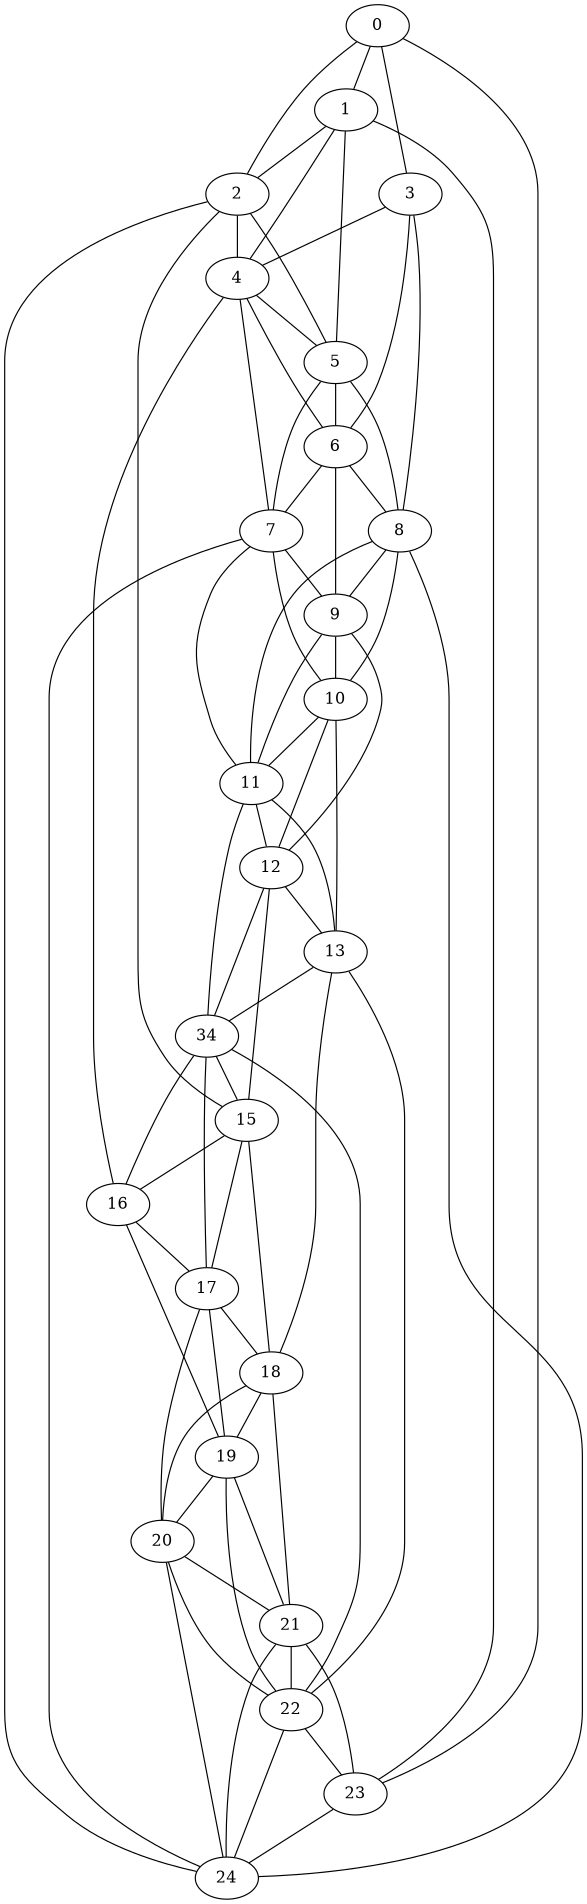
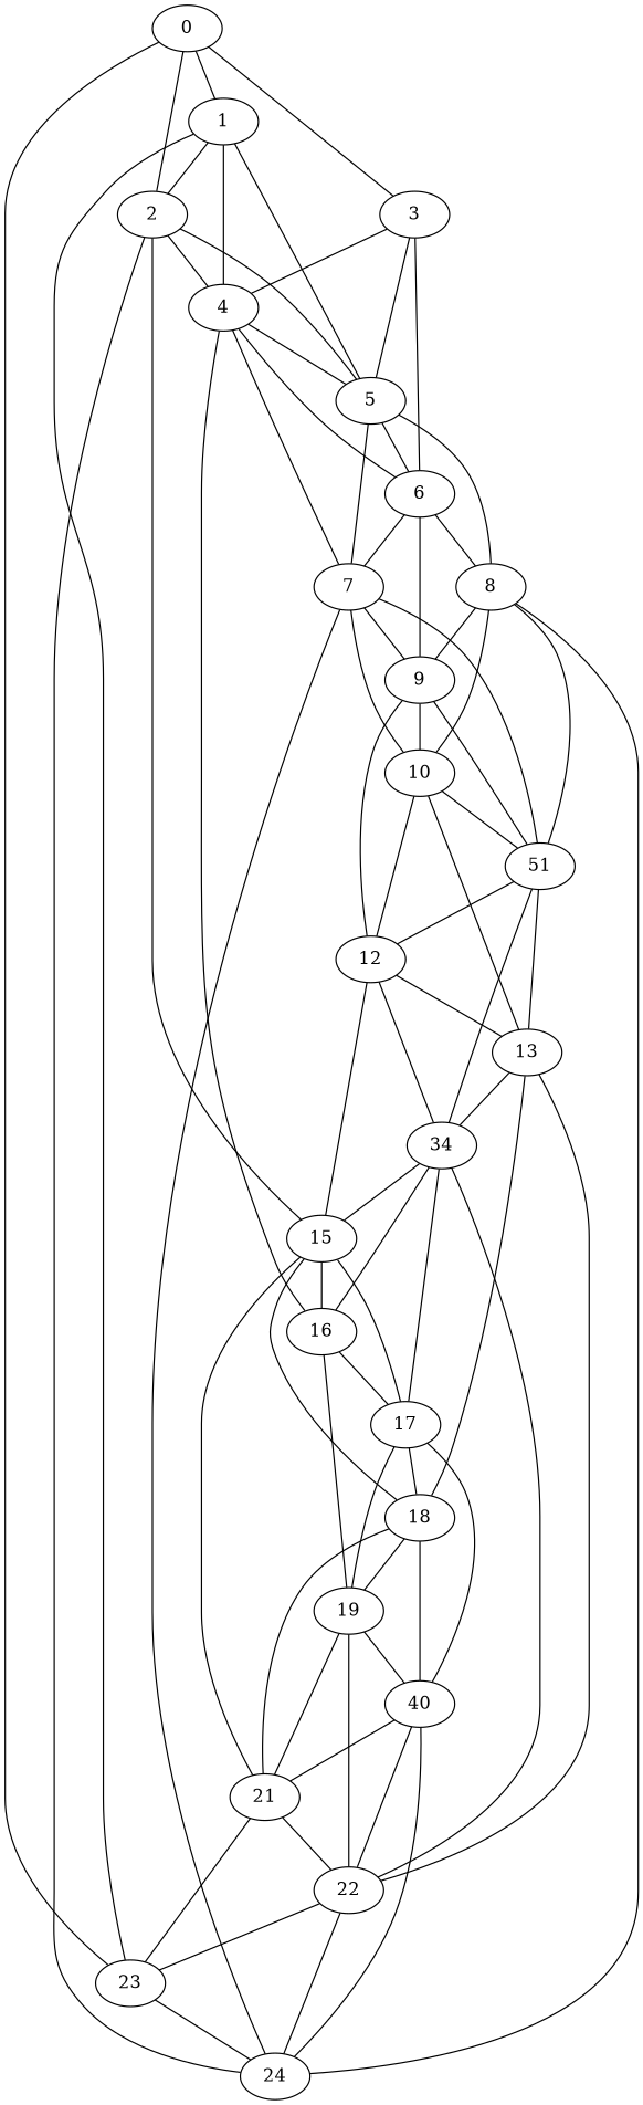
  strict graph {
    fontname="DejaVu Serif"
    node [fontname="DejaVu Serif"]
    edge [fontname="DejaVu Serif" is_available=True prob=1.0]
    0
    1
    2
    3
    23
    4
    5
    15
    24
    6
    7
    16
    8
    17
    18
    9
    10
-   11
+   11 [label=51]
    19
    12
    13
    n22 [label=34]
    22
-   20
+   20 [label=40]
    21
    0 -- 1
    0 -- 2 [prob=0.361111540057]
    0 -- 3
    0 -- 23 [prob=0.533041178259]
    1 -- 2 [prob=0.256251327293]
    1 -- 23 [prob=0.335033503692]
    1 -- 4
    1 -- 5 [prob=0.606069398469]
    2 -- 4 [prob=0.441509758115]
    2 -- 5
    2 -- 15 [prob=0.124579371992]
    2 -- 24 [prob=0.0182690978167]
    3 -- 4
-   3 -- 8 [prob=0.219200016663]
+   3 -- 5 [prob=0.219200016663]
    3 -- 6
    23 -- 24 [prob=0.0191076863739]
    4 -- 5
    4 -- 6 [prob=0.689921065765]
    4 -- 7
    4 -- 16
    5 -- 6
    5 -- 7 [prob=0.0229444351295]
    5 -- 8 [prob=0.716646698059]
    15 -- 16 [prob=0.000514836186708]
    15 -- 17 [prob=0.414922474294]
    15 -- 18 [prob=0.180299362905]
    6 -- 7 [prob=0.629035215491]
    6 -- 8 [prob=0.839576832056]
    6 -- 9 [prob=0.666535277718]
    7 -- 24
    7 -- 9 [prob=0.292834409214]
    7 -- 10 [prob=0.646351284057]
    7 -- 11 [prob=0.431620419631]
    16 -- 17 [prob=0.299274991464]
    16 -- 19 [prob=0.229241797917]
    8 -- 24
    8 -- 9 [prob=0.835174076235]
    8 -- 10 [prob=0.080139228511]
    8 -- 11
    17 -- 18
    17 -- 19 [prob=0.645238544729]
    17 -- 20 [prob=0.420476236471]
    18 -- 19 [prob=0.87632767372]
    18 -- 20
    18 -- 21 [prob=0.921519164652]
    9 -- 10
    9 -- 11 [prob=0.107624213293]
    9 -- 12 [prob=0.411709895563]
    10 -- 11
    10 -- 12
    10 -- 13 [prob=0.765571433642]
    11 -- 12 [prob=0.239982789025]
    11 -- 13 [prob=0.602092403043]
    11 -- n22 [prob=0.864119691262]
    19 -- 22 [prob=0.0566657301588]
    19 -- 20 [prob=0.820375876967]
    19 -- 21 [prob=0.000297287517828]
    12 -- 15 [prob=0.232833385289]
    12 -- 13 [prob=0.187798512371]
    12 -- n22 [prob=0.277451900214]
    13 -- 18
    13 -- n22
    13 -- 22
    n22 -- 15
    n22 -- 16
    n22 -- 17 [prob=0.0590872677256]
    n22 -- 22
    22 -- 23 [prob=0.804036803211]
    22 -- 24 [prob=0.196528884256]
    20 -- 24
    20 -- 22 [prob=0.938723877103]
    20 -- 21 [prob=0.698904282785]
    21 -- 23 [prob=0.529354366952]
-   21 -- 24 [prob=0.585332748551]
+   21 -- 15 [prob=0.585332748551]
    21 -- 22
  }
